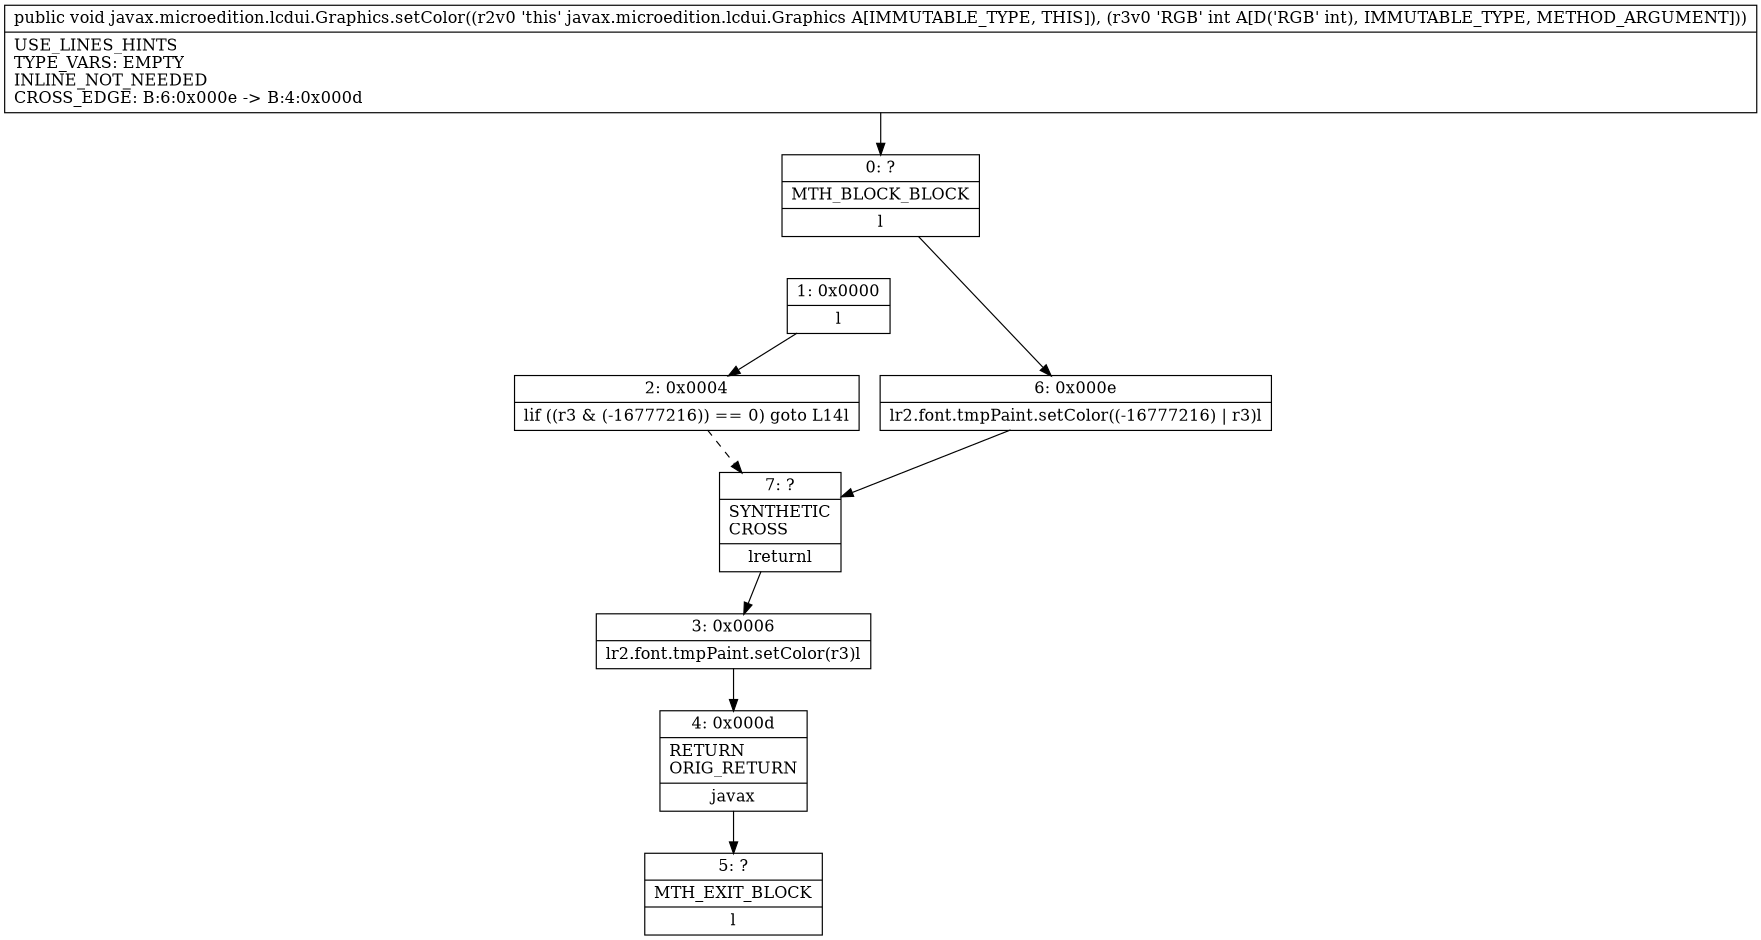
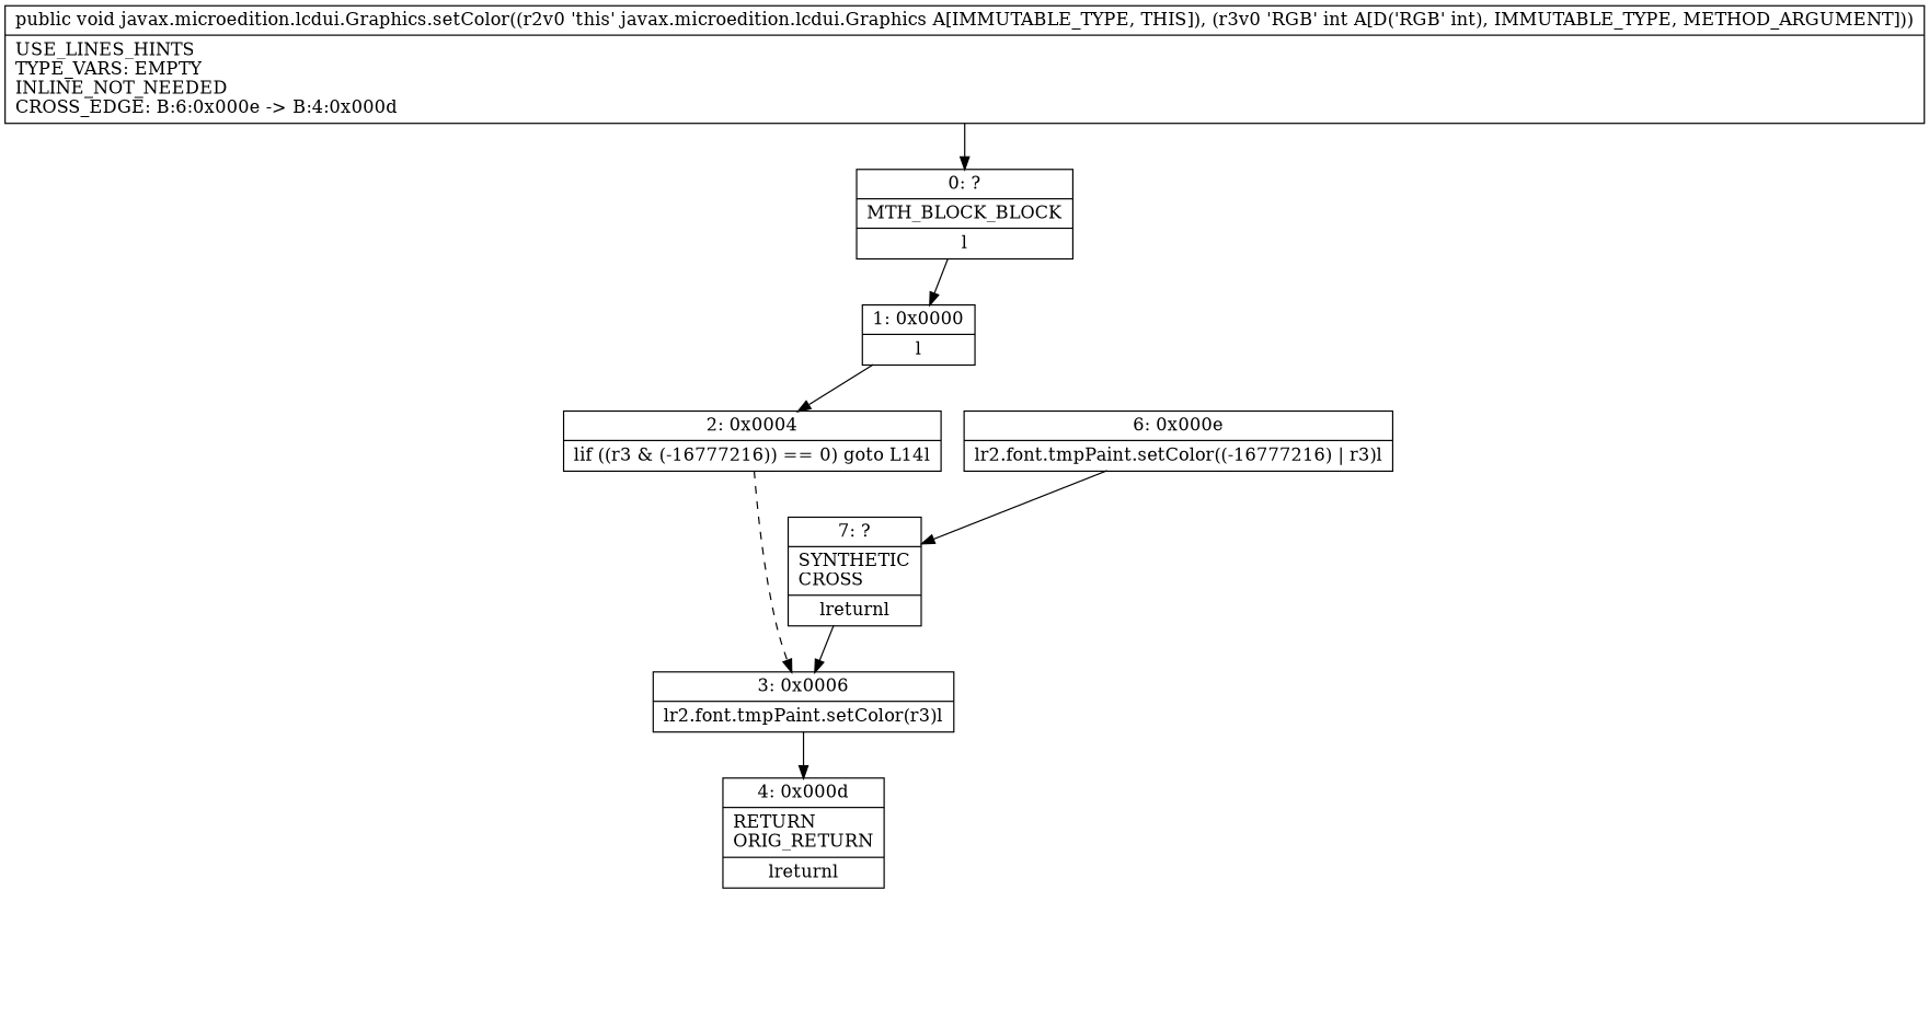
  digraph {
    node [shape=record]
    n1 [label="{0\:\ ?|MTH_BLOCK_BLOCK\l|l}"]
    n2 [label="{1\:\ 0x0000|l}"]
    n3 [label="{2\:\ 0x0004|lif ((r3 & (\-16777216)) == 0) goto L14l}"]
    n4 [label="{3\:\ 0x0006|lr2.font.tmpPaint.setColor(r3)l}"]
-   n5 [label="{4\:\ 0x000d|RETURN\lORIG_RETURN\l|javax}"]
+   n5 [label="{4\:\ 0x000d|RETURN\lORIG_RETURN\l|lreturnl}"]
    n6 [label="{6\:\ 0x000e|lr2.font.tmpPaint.setColor((\-16777216) \| r3)l}"]
    n7 [label="{7\:\ ?|SYNTHETIC\lCROSS\l|lreturnl}"]
-   n8 [label="{5\:\ ?|MTH_EXIT_BLOCK\l|l}"]
    n9 [label="{public void javax.microedition.lcdui.Graphics.setColor((r2v0 'this' javax.microedition.lcdui.Graphics A[IMMUTABLE_TYPE, THIS]), (r3v0 'RGB' int A[D('RGB' int), IMMUTABLE_TYPE, METHOD_ARGUMENT]))  | USE_LINES_HINTS\lTYPE_VARS: EMPTY\lINLINE_NOT_NEEDED\lCROSS_EDGE: B:6:0x000e \-\> B:4:0x000d\l}"]
-   n1 -> n6
+   n1 -> n2
    n2 -> n3
-   n3 -> n7 [style=dashed]
+   n3 -> n4 [style=dashed]
    n4 -> n5
-   n5 -> n8
    n6 -> n7
    n7 -> n4
    n9 -> n1
  }
